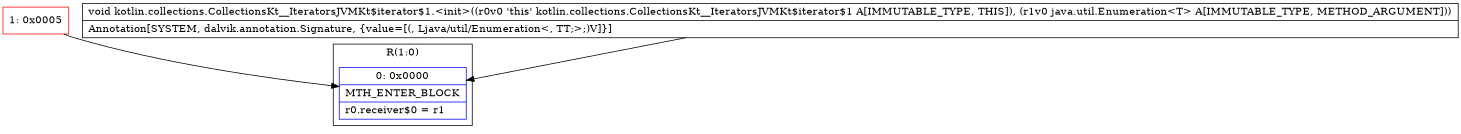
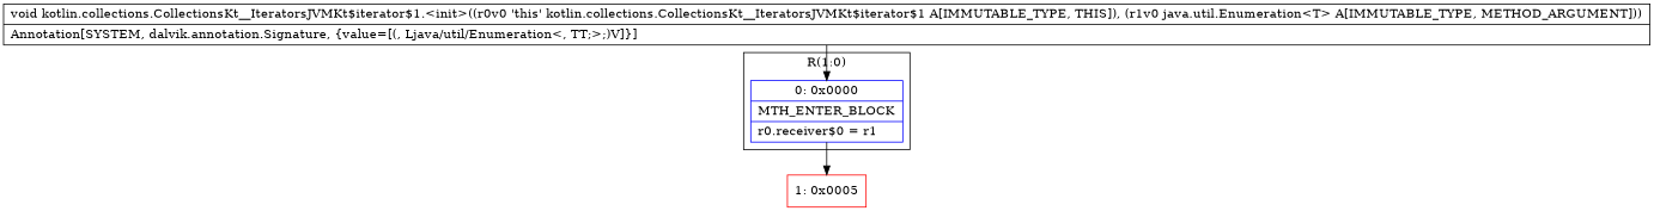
  digraph {
    node [shape=record]
    n1 [color=blue label="{0\:\ 0x0000|MTH_ENTER_BLOCK\l|r0.receiver$0 = r1\l}"]
    n2 [color=red label="{1\:\ 0x0005}"]
    n3 [label="{void kotlin.collections.CollectionsKt__IteratorsJVMKt$iterator$1.\<init\>((r0v0 'this' kotlin.collections.CollectionsKt__IteratorsJVMKt$iterator$1 A[IMMUTABLE_TYPE, THIS]), (r1v0 java.util.Enumeration\<T\> A[IMMUTABLE_TYPE, METHOD_ARGUMENT]))  | Annotation[SYSTEM, dalvik.annotation.Signature, \{value=[(, Ljava\/util\/Enumeration\<, TT;\>;)V]\}]\l}"]
    subgraph cluster_1 {
      label="R(1:0)"
      n1
    }
-   n2 -> n1
+   n1 -> n2
    n3 -> n1
  }
